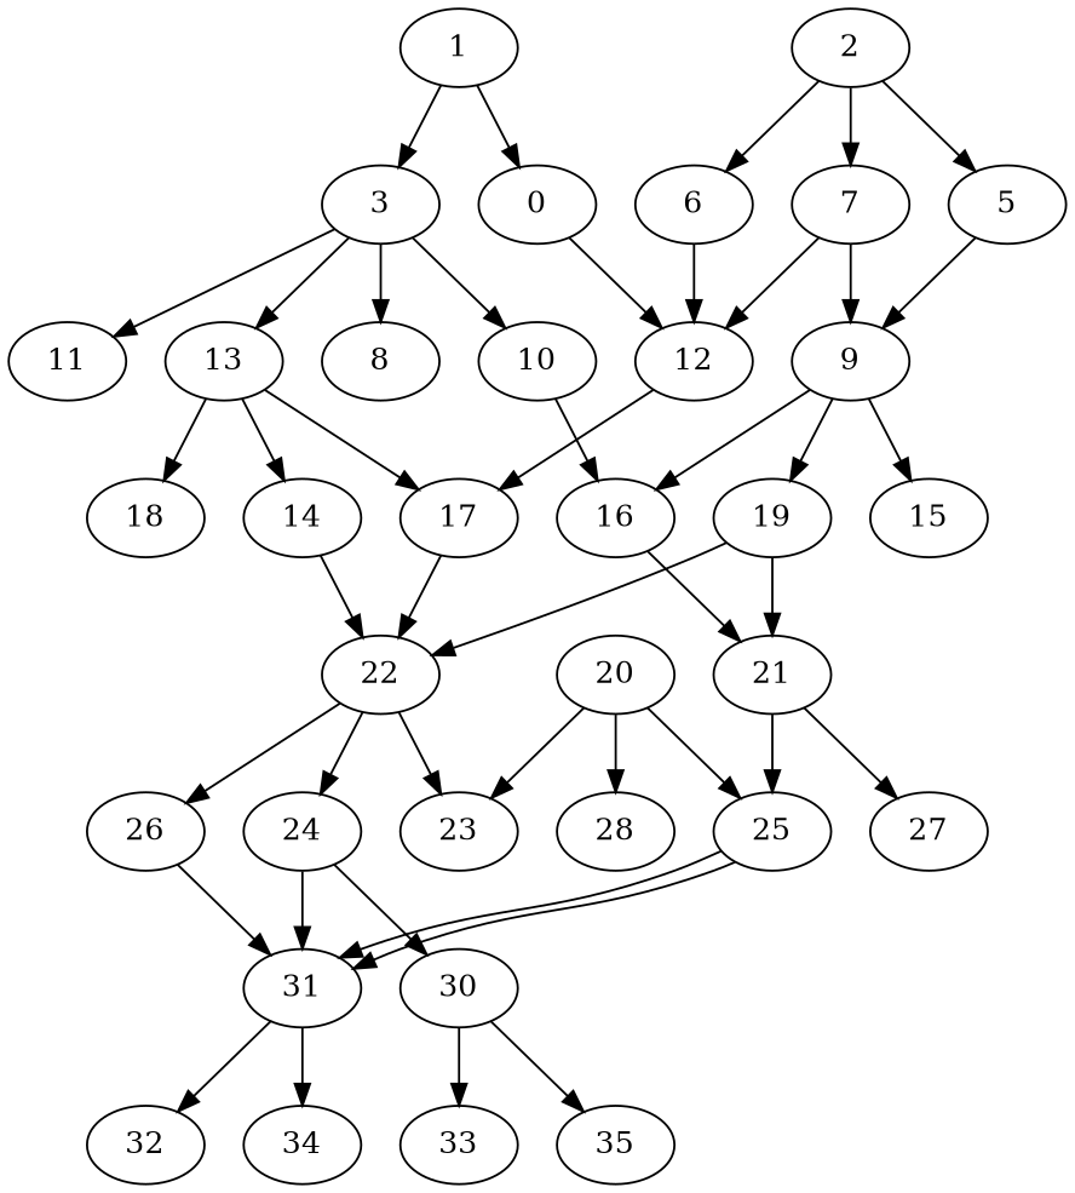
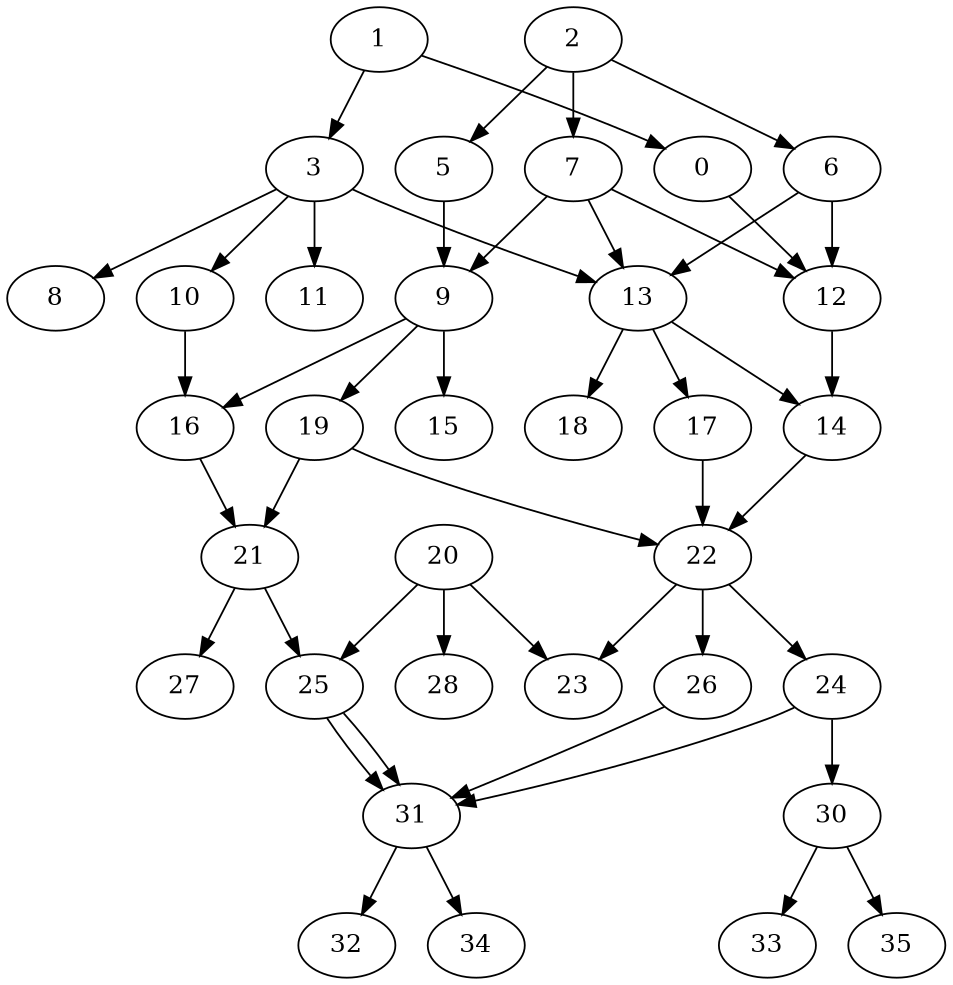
  digraph {
    node [alpha=0.13]
    1 [alpha=0.07 expect_size=40861696]
    3 [alpha=0.18 expect_size=36618240]
    n3 [alpha=0.03 expect_size=28055552 label=0]
    8 [alpha=0.10 expect_size=33770496]
    10 [alpha=0.08 expect_size=21022720]
    11 [alpha=0.16 expect_size=9668608]
    13 [alpha=0.14 expect_size=18357248]
    12 [alpha=0.19 expect_size=26590208]
    16 [alpha=0.19 expect_size=6161408]
    17 [alpha=0.15 expect_size=12186624]
    14 [alpha=0.01 expect_size=14566400]
    18 [alpha=0.10 expect_size=36019200]
    2 [alpha=0.17 expect_size=33371136]
    5 [expect_size=35989504]
    6 [alpha=0.03 expect_size=9411584]
    7 [alpha=0.10 expect_size=27781120]
    9 [alpha=0.08 expect_size=10997760]
    15 [alpha=0.18 expect_size=21798912]
    19 [alpha=0.20 expect_size=13598720]
    21 [alpha=0.11 expect_size=51106816]
    22 [alpha=0.06 expect_size=40516608]
    25 [alpha=0.03 expect_size=25580544]
    27 [alpha=0.18 expect_size=18169856]
    23 [alpha=0.14 expect_size=38173696]
    24 [alpha=0.12 expect_size=23875584]
    26 [alpha=0.16 expect_size=21315584]
    20 [alpha=0.08 expect_size=31716352]
    28 [expect_size=7401472]
    31 [alpha=0.19 expect_size=49176576]
    30 [expect_size=31070208]
    32 [expect_size=27412480]
    34 [alpha=0.17 expect_size=27220992]
    33 [expect_size=41093120]
    35 [alpha=0.08 expect_size=8609792]
    1 -> 3
    1 -> n3
    3 -> 8
    3 -> 10
    3 -> 11
    3 -> 13
    n3 -> 12
    10 -> 16
    13 -> 17
    13 -> 14
    13 -> 18
-   12 -> 17
+   12 -> 14
    16 -> 21
    17 -> 22
    14 -> 22
    2 -> 5
    2 -> 6
    2 -> 7
    5 -> 9
+   6 -> 13
    6 -> 12
+   7 -> 13
    7 -> 12
    7 -> 9
    9 -> 16
    9 -> 15
    9 -> 19
    19 -> 21
    19 -> 22
    21 -> 25
    21 -> 27
    22 -> 23
    22 -> 24
    22 -> 26
    25 -> 31
    25 -> 31
    24 -> 31
    24 -> 30
    26 -> 31
    20 -> 25
    20 -> 23
    20 -> 28
    31 -> 32
    31 -> 34
    30 -> 33
    30 -> 35
  }
